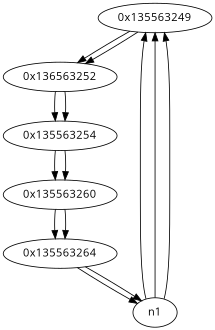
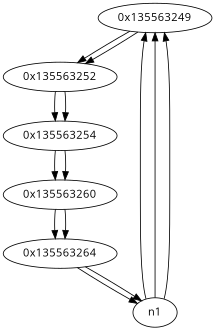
  digraph {
    fontname="Open Sans"
    node [fontname="Open Sans"]
    edge [fontname="Open Sans"]
    n1 [label="0x135563249"]
-   n2 [label="0x136563252"]
+   n2 [label="0x135563252"]
    n3 [label="0x135563254"]
    n4 [label="0x135563260"]
    n5 [label="0x135563264"]
    n6 [label=n1]
    n1 -> n2
    n1 -> n2
    n2 -> n3
    n2 -> n3
    n3 -> n4
    n3 -> n4
    n4 -> n5
    n4 -> n5
    n5 -> n6
    n5 -> n6
    n6 -> n1
    n6 -> n1
    n6 -> n1
  }
